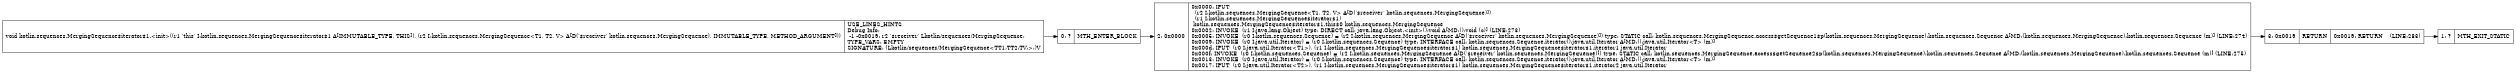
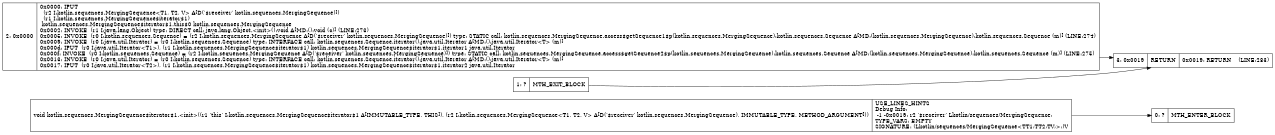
  digraph {
    rankdir=LR
    node [shape=record]
    n1 [label="{0\:\ ?|MTH_ENTER_BLOCK\l}"]
    n2 [label="{2\:\ 0x0000|0x0000: IPUT  \l  (r2 I:kotlin.sequences.MergingSequence\<T1, T2, V\> A[D('$receiver' kotlin.sequences.MergingSequence)])\l  (r1 I:kotlin.sequences.MergingSequence$iterator$1)\l kotlin.sequences.MergingSequence$iterator$1.this$0 kotlin.sequences.MergingSequence \l0x0002: INVOKE  (r1 I:java.lang.Object) type: DIRECT call: java.lang.Object.\<init\>():void A[MD:():void (c)] (LINE:273)\l0x0005: INVOKE  (r0 I:kotlin.sequences.Sequence) = (r2 I:kotlin.sequences.MergingSequence A[D('$receiver' kotlin.sequences.MergingSequence)]) type: STATIC call: kotlin.sequences.MergingSequence.access$getSequence1$p(kotlin.sequences.MergingSequence):kotlin.sequences.Sequence A[MD:(kotlin.sequences.MergingSequence):kotlin.sequences.Sequence (m)] (LINE:274)\l0x0009: INVOKE  (r0 I:java.util.Iterator) = (r0 I:kotlin.sequences.Sequence) type: INTERFACE call: kotlin.sequences.Sequence.iterator():java.util.Iterator A[MD:():java.util.Iterator\<T\> (m)]\l0x000d: IPUT  (r0 I:java.util.Iterator\<T1\>), (r1 I:kotlin.sequences.MergingSequence$iterator$1) kotlin.sequences.MergingSequence$iterator$1.iterator1 java.util.Iterator \l0x000f: INVOKE  (r0 I:kotlin.sequences.Sequence) = (r2 I:kotlin.sequences.MergingSequence A[D('$receiver' kotlin.sequences.MergingSequence)]) type: STATIC call: kotlin.sequences.MergingSequence.access$getSequence2$p(kotlin.sequences.MergingSequence):kotlin.sequences.Sequence A[MD:(kotlin.sequences.MergingSequence):kotlin.sequences.Sequence (m)] (LINE:275)\l0x0013: INVOKE  (r0 I:java.util.Iterator) = (r0 I:kotlin.sequences.Sequence) type: INTERFACE call: kotlin.sequences.Sequence.iterator():java.util.Iterator A[MD:():java.util.Iterator\<T\> (m)]\l0x0017: IPUT  (r0 I:java.util.Iterator\<T2\>), (r1 I:kotlin.sequences.MergingSequence$iterator$1) kotlin.sequences.MergingSequence$iterator$1.iterator2 java.util.Iterator \l}"]
    n3 [label="{3\:\ 0x0019|RETURN\l|0x0019: RETURN    (LINE:283)\l}"]
-   n4 [label="{1\:\ ?|MTH_EXIT_STATIC\l}"]
+   n4 [label="{1\:\ ?|MTH_EXIT_BLOCK\l}"]
    n5 [label="{void kotlin.sequences.MergingSequence$iterator$1.\<init\>((r1 'this' I:kotlin.sequences.MergingSequence$iterator$1 A[IMMUTABLE_TYPE, THIS]), (r2 I:kotlin.sequences.MergingSequence\<T1, T2, V\> A[D('$receiver' kotlin.sequences.MergingSequence), IMMUTABLE_TYPE, METHOD_ARGUMENT]))  | USE_LINES_HINTS\lDebug Info:\l  \-1 \-0x0019: r2 '$receiver' Lkotlin\/sequences\/MergingSequence;\lTYPE_VARS: EMPTY\lSIGNATURE: (Lkotlin\/sequences\/MergingSequence\<TT1;TT2;TV;\>;)V\l}"]
-   n1 -> n2
    n2 -> n3
-   n3 -> n4
+   n4 -> n3
    n5 -> n1
  }
